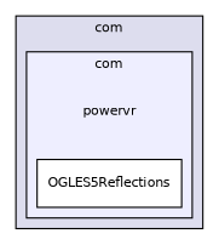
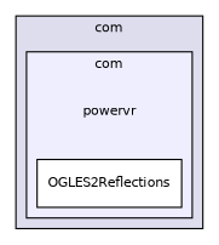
  digraph {
    compound=true
    rankdir=LR
    node [fontname=Helvetica fontsize=10]
    n1 [label=powervr shape=plaintext]
-   n2 [color=black fillcolor=white label=OGLES5Reflections shape=box style=filled]
+   n2 [color=black fillcolor=white label=OGLES2Reflections shape=box style=filled]
    subgraph cluster_1 {
      bgcolor="#ddddee"
      fontname=Helvetica
      fontsize=10
      label=com
      pencolor=black
      subgraph cluster_2 {
        bgcolor="#eeeeff"
        fontname=Helvetica
        fontsize=10
        pencolor=black
        n1
        n2
      }
    }
  }
